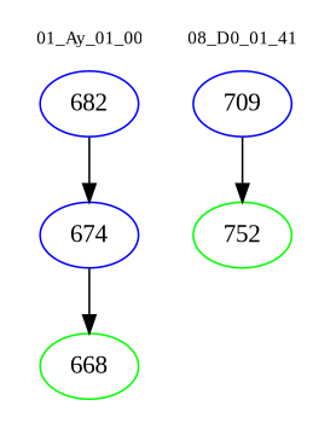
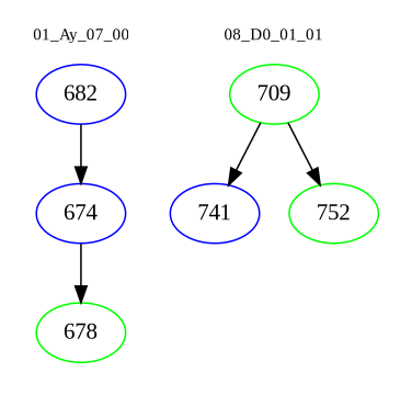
  digraph {
    fontname="Liberation Serif"
    node [color=blue fontname="Liberation Serif"]
    edge [color=black fontname="Liberation Serif"]
    n1 [label=674]
    n2 [label=682]
-   n3 [color=green label=668]
-   n4 [label=709]
+   n3 [color=green label=678]
+   n4 [color=green label=709]
+   n5 [label=741]
    n6 [color=green label=752]
    subgraph cluster_1 {
      color=white
      fontsize=10
-     label="01_Ay_01_00"
+     label="01_Ay_07_00"
      n1
      n2
      n3
    }
    subgraph cluster_2 {
      color=white
      fontsize=10
-     label="08_D0_01_41"
+     label="08_D0_01_01"
      n4
+     n5
      n6
    }
    n1 -> n3
    n2 -> n1
+   n4 -> n5
    n4 -> n6
  }
